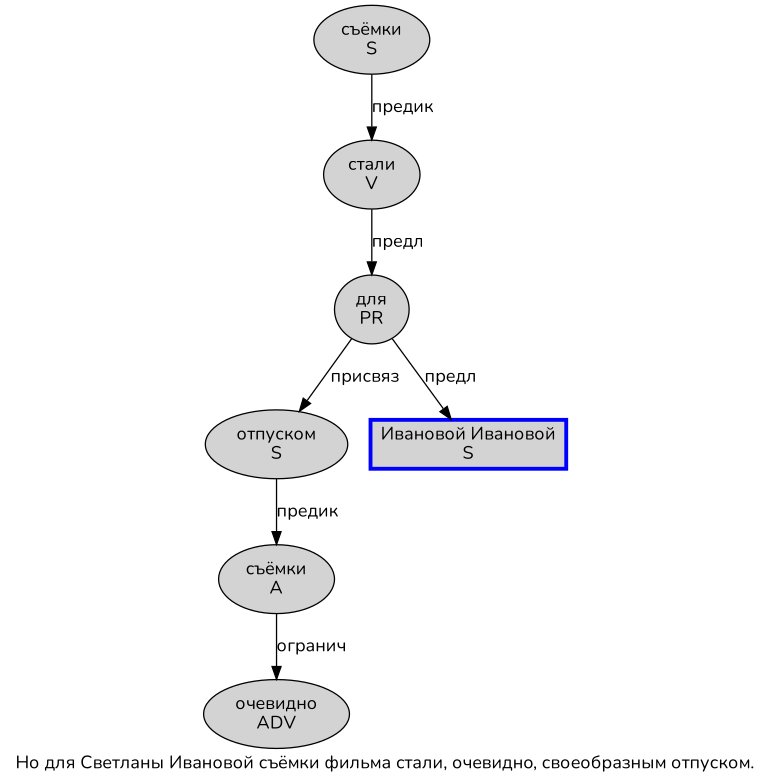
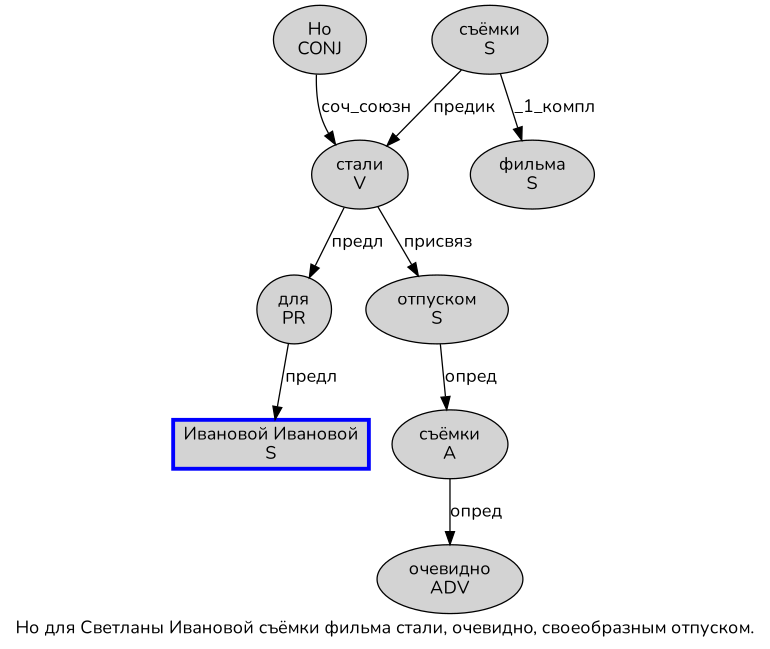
  digraph {
    fontname=Nunito
    label="Но для Светланы Ивановой съёмки фильма стали, очевидно, своеобразным отпуском."
    node [fillcolor=lightgray fontname=Nunito penwidth=1 shape=ellipse style=filled]
    edge [fontname=Nunito]
+   n1 [label="Но\nCONJ"]
    n2 [label="стали\nV"]
    n3 [label="для\nPR"]
    n4 [label="отпуском\nS"]
    n5 [color=blue label="Ивановой Ивановой\nS" penwidth=3 shape=box]
    n6 [label="съёмки\nS"]
+   n7 [label="фильма\nS"]
    n8 [label="съёмки\nA"]
    n9 [label="очевидно\nADV"]
+   n1 -> n2 [label="соч_союзн"]
    n2 -> n3 [label="предл"]
-   n3 -> n4 [label="присвяз"]
+   n2 -> n4 [label="присвяз"]
    n3 -> n5 [label="предл"]
-   n4 -> n8 [label="предик"]
+   n4 -> n8 [label="опред"]
    n6 -> n2 [label="предик"]
-   n8 -> n9 [label="огранич"]
+   n6 -> n7 [label="_1_компл"]
+   n8 -> n9 [label="опред"]
  }
